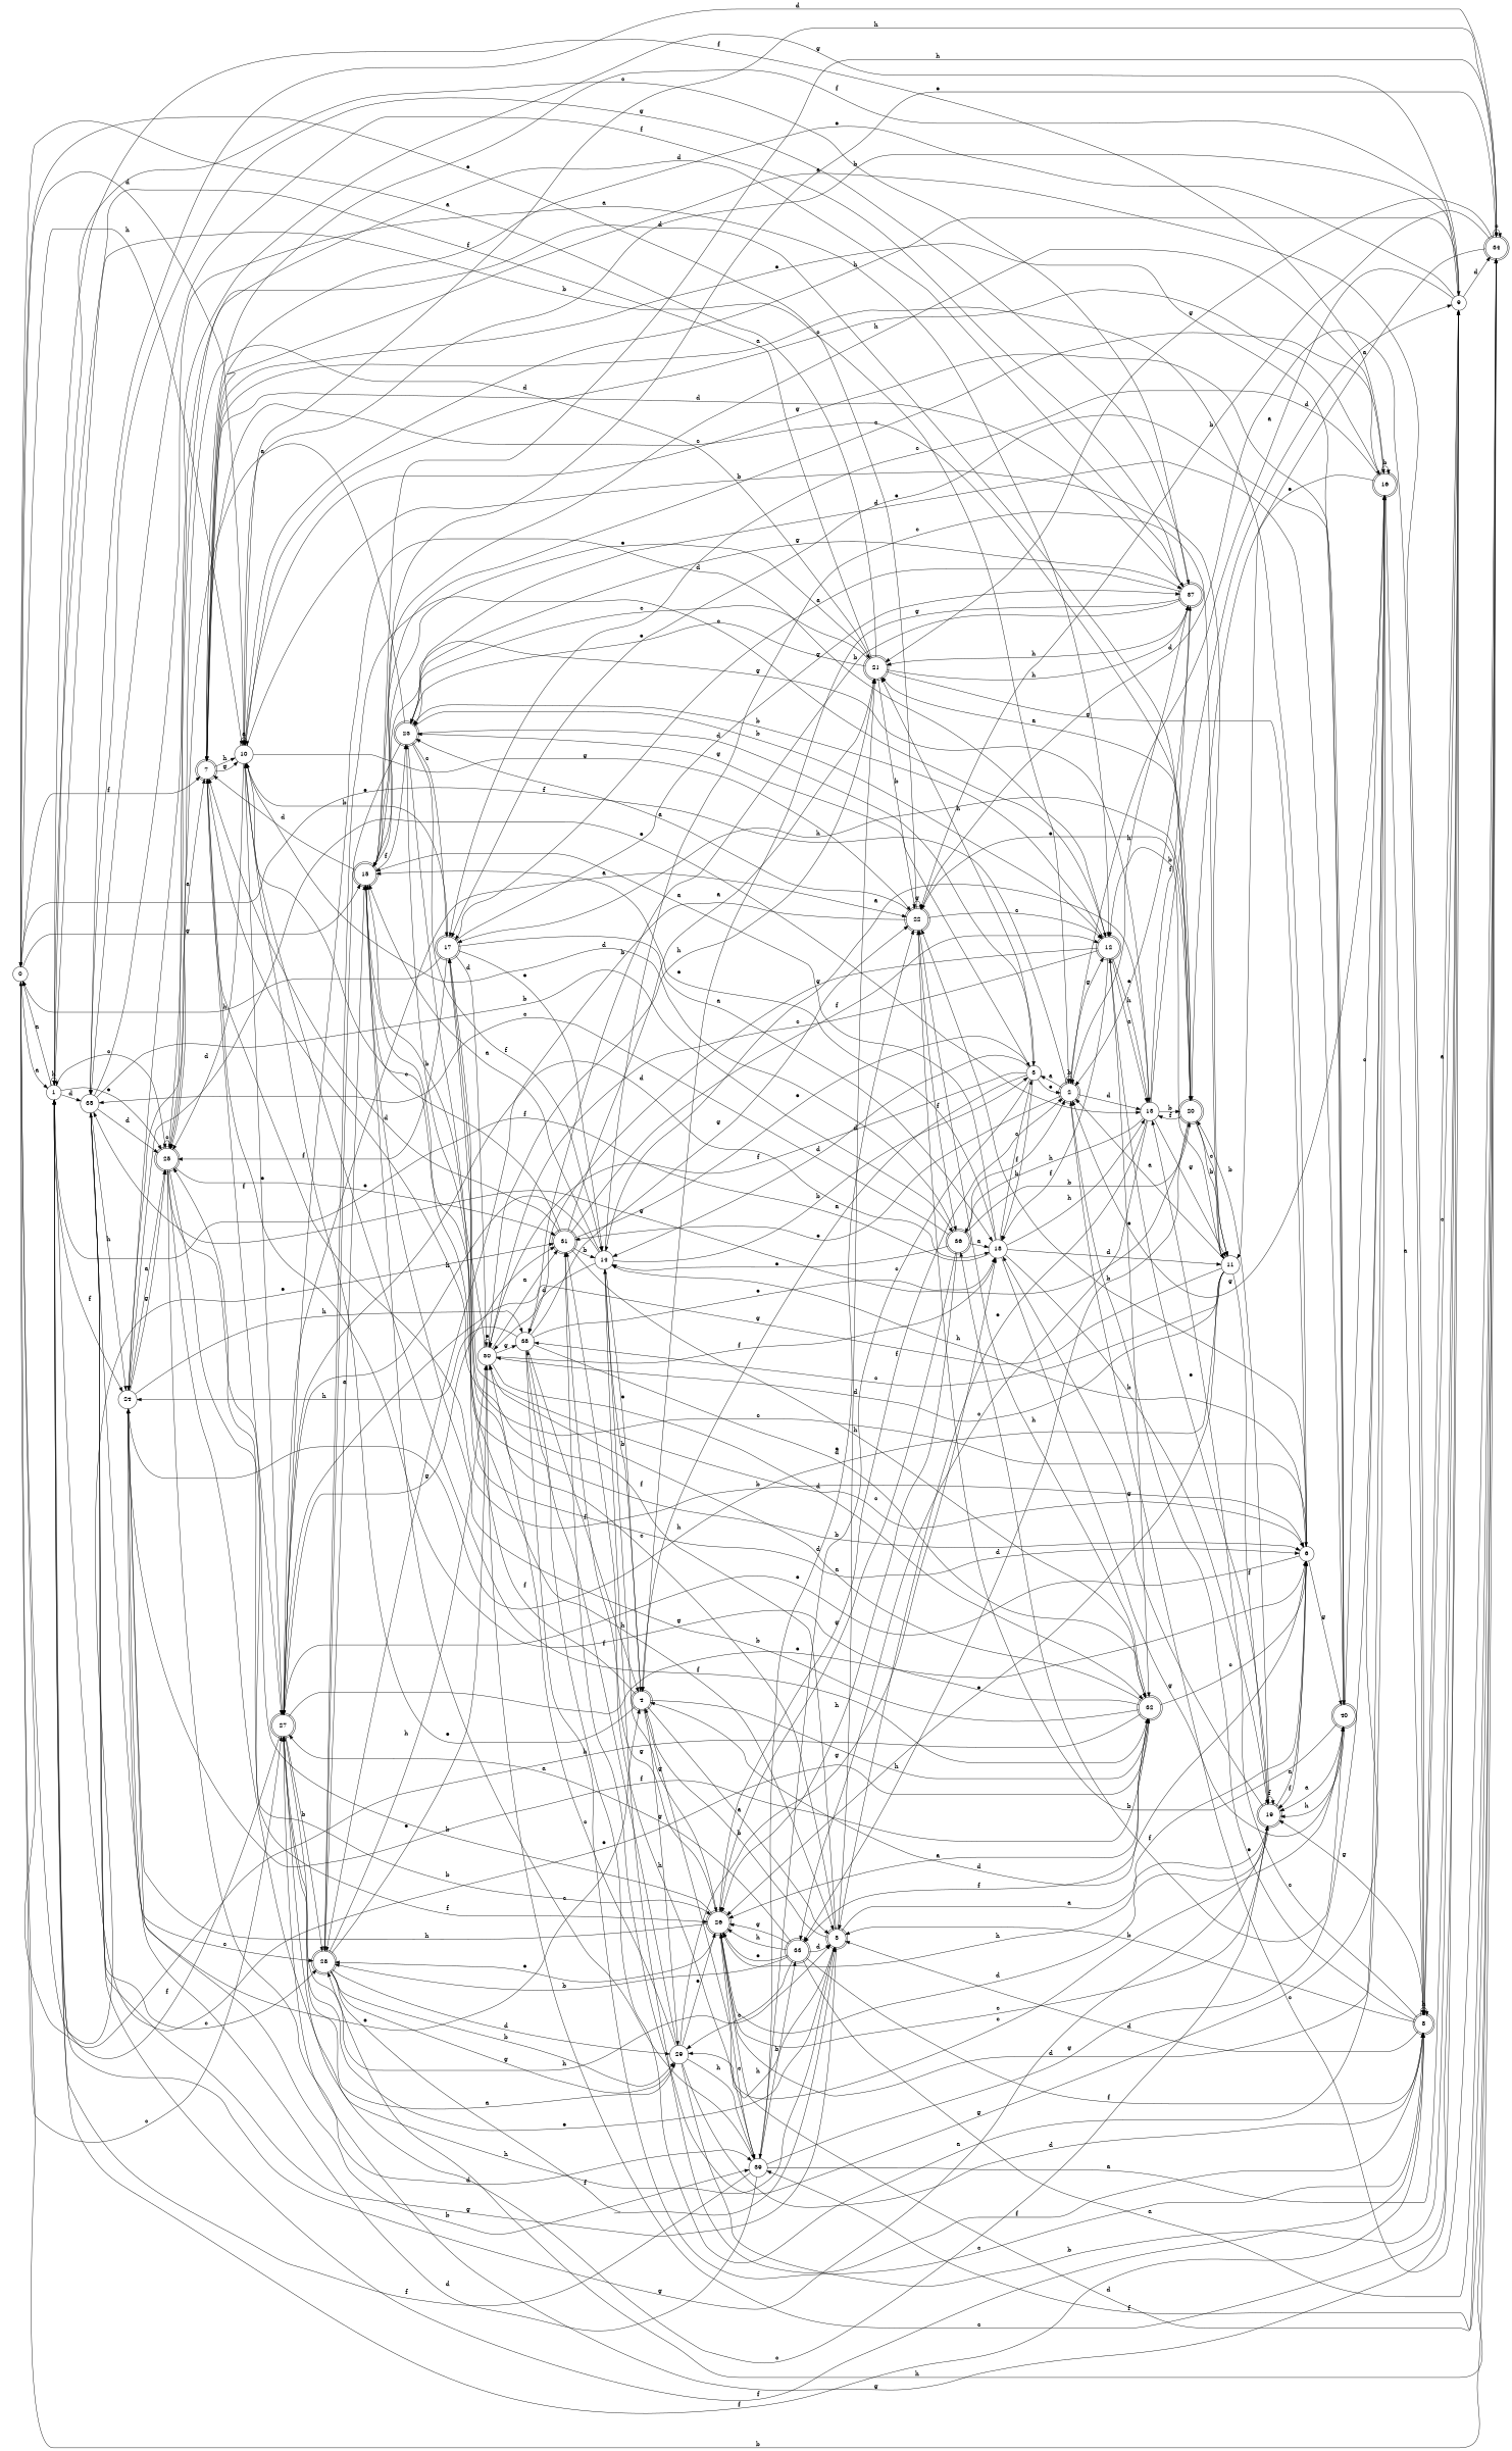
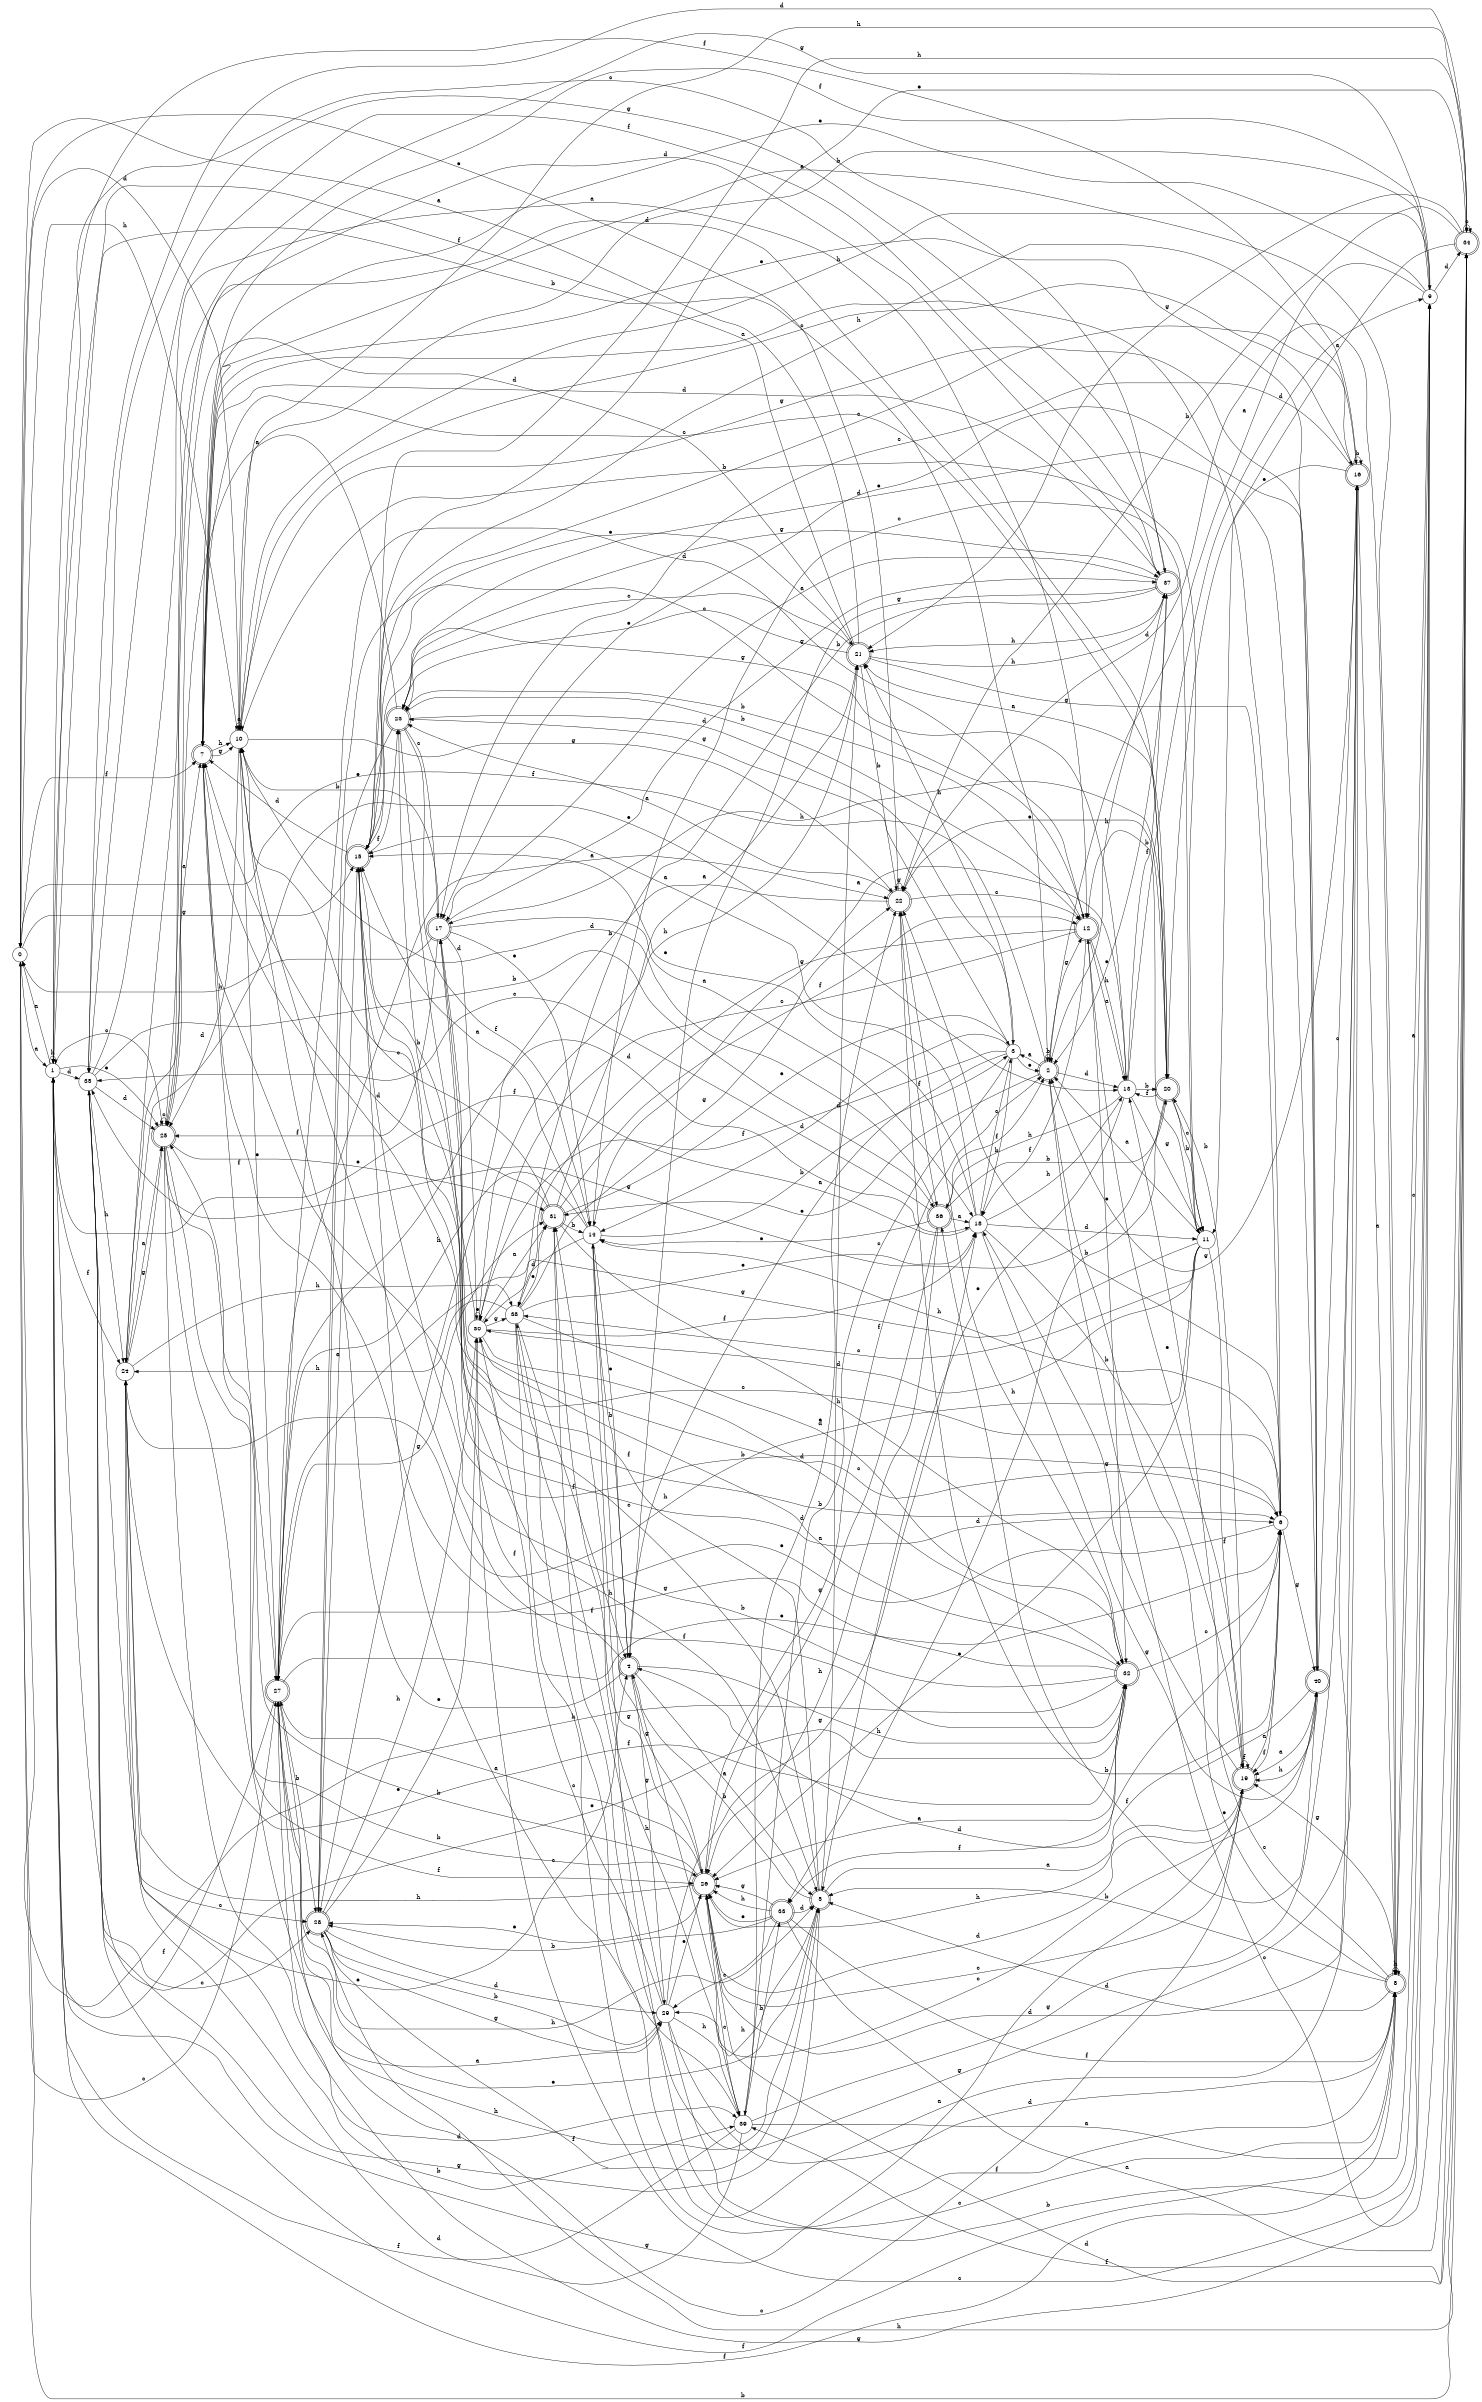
  digraph {
    rankdir=LR
    node [color=black fillcolor=white shape=doublecircle style="rounded,filled"]
    n1 [label=0 shape=circle style=filled]
    n2 [label=1 shape=circle style=filled]
    n3 [label=7]
    n4 [label=10 shape=circle style=filled]
    n5 [label=15]
    n6 [label=27]
    n7 [label=31]
    n8 [label=34]
    n9 [label=2]
    n10 [label=19]
    n11 [label=24 shape=circle style=filled]
    n12 [label=25]
    n13 [label=35 shape=circle style=filled]
    n14 [label=8]
    n15 [label=37]
    n16 [label=40]
    n17 [label=6 shape=circle style=filled]
    n18 [label=20]
    n19 [label=32]
    n20 [label=22]
    n21 [label=11 shape=circle style=filled]
    n22 [label=16]
    n23 [label=13 shape=circle style=filled]
    n24 [label=21]
    n25 [label=23]
    n26 [label=18 shape=circle style=filled]
    n27 [label=5]
    n28 [label=28]
    n29 [label=3 shape=circle style=filled]
    n30 [label=12]
    n31 [label=14 shape=circle style=filled]
    n32 [label=39 shape=circle style=filled]
    n33 [label=9 shape=circle style=filled]
    n34 [label=26]
    n35 [label=38 shape=circle style=filled]
    n36 [label=4]
    n37 [label=30 shape=circle style=filled]
    n38 [label=33]
    n39 [label=36]
    n40 [label=17]
    n41 [label=29 shape=circle style=filled]
    n1 -> n2 [label=a]
    n1 -> n3 [label=f]
    n1 -> n4 [label=d]
    n1 -> n4 [label=h]
    n1 -> n5 [label=g]
    n1 -> n6 [label=c]
-   n1 -> n7 [label=e]
+   n35 -> n7 [label=e]
    n1 -> n8 [label=b]
    n2 -> n1 [label=a]
    n2 -> n2 [label=h]
    n2 -> n9 [label=b]
    n2 -> n10 [label=g]
    n2 -> n11 [label=f]
    n2 -> n12 [label=c]
    n2 -> n12 [label=e]
    n2 -> n13 [label=d]
    n3 -> n4 [label=g]
    n3 -> n4 [label=h]
    n3 -> n6 [label=f]
    n3 -> n14 [label=a]
    n3 -> n15 [label=d]
    n3 -> n16 [label=e]
    n3 -> n17 [label=b]
    n3 -> n18 [label=c]
    n4 -> n4 [label=a]
    n4 -> n6 [label=e]
    n4 -> n8 [label=h]
    n4 -> n12 [label=d]
    n4 -> n19 [label=f]
    n4 -> n20 [label=g]
    n4 -> n21 [label=b]
    n4 -> n22 [label=c]
    n5 -> n3 [label=d]
    n5 -> n8 [label=h]
    n5 -> n17 [label=a]
    n5 -> n17 [label=b]
    n5 -> n22 [label=c]
    n5 -> n23 [label=g]
    n5 -> n24 [label=e]
    n5 -> n25 [label=f]
    n6 -> n2 [label=f]
    n6 -> n7 [label=g]
    n6 -> n10 [label=c]
    n6 -> n17 [label=e]
    n6 -> n20 [label=a]
    n6 -> n26 [label=d]
    n6 -> n27 [label=h]
    n6 -> n28 [label=b]
    n7 -> n3 [label=d]
    n7 -> n4 [label=c]
    n7 -> n19 [label=h]
    n7 -> n22 [label=g]
    n7 -> n24 [label=a]
    n7 -> n29 [label=e]
    n7 -> n30 [label=f]
    n7 -> n31 [label=b]
    n8 -> n5 [label=e]
    n8 -> n8 [label=c]
    n8 -> n13 [label=d]
    n8 -> n20 [label=b]
    n8 -> n21 [label=a]
    n8 -> n24 [label=g]
    n8 -> n28 [label=h]
    n8 -> n32 [label=f]
    n9 -> n1 [label=f]
    n9 -> n7 [label=e]
    n9 -> n8 [label=c]
    n9 -> n9 [label=b]
    n9 -> n15 [label=h]
    n9 -> n23 [label=d]
    n9 -> n29 [label=a]
    n9 -> n30 [label=g]
    n10 -> n10 [label=f]
    n10 -> n17 [label=a]
    n10 -> n18 [label=b]
    n10 -> n26 [label=g]
    n10 -> n30 [label=e]
    n10 -> n34 [label=c]
    n10 -> n34 [label=d]
    n10 -> n34 [label=h]
    n11 -> n12 [label=a]
    n11 -> n12 [label=g]
    n11 -> n19 [label=f]
    n11 -> n23 [label=e]
    n11 -> n28 [label=c]
    n11 -> n32 [label=b]
    n11 -> n35 [label=h]
    n12 -> n3 [label=a]
    n12 -> n7 [label=e]
    n12 -> n12 [label=c]
    n12 -> n27 [label=h]
    n12 -> n32 [label=d]
    n12 -> n33 [label=g]
    n12 -> n34 [label=b]
    n12 -> n34 [label=f]
    n13 -> n11 [label=h]
    n13 -> n12 [label=d]
    n13 -> n14 [label=f]
    n13 -> n15 [label=g]
    n13 -> n28 [label=c]
    n13 -> n30 [label=a]
    n13 -> n36 [label=e]
    n13 -> n39 [label=b]
    n14 -> n2 [label=f]
    n14 -> n9 [label=e]
    n14 -> n10 [label=g]
    n14 -> n14 [label=h]
    n14 -> n23 [label=c]
    n14 -> n27 [label=b]
    n14 -> n27 [label=d]
    n14 -> n33 [label=a]
    n15 -> n2 [label=c]
    n15 -> n9 [label=e]
    n15 -> n12 [label=d]
    n15 -> n13 [label=f]
    n15 -> n24 [label=h]
    n15 -> n35 [label=b]
    n15 -> n36 [label=g]
    n15 -> n40 [label=a]
    n16 -> n4 [label=g]
    n16 -> n10 [label=a]
    n16 -> n10 [label=h]
    n16 -> n20 [label=b]
    n16 -> n22 [label=c]
    n16 -> n25 [label=d]
    n16 -> n39 [label=f]
    n16 -> n40 [label=e]
    n17 -> n3 [label=a]
    n17 -> n3 [label=c]
    n17 -> n6 [label=e]
    n17 -> n10 [label=f]
    n17 -> n16 [label=g]
    n17 -> n20 [label=b]
    n17 -> n31 [label=h]
    n17 -> n36 [label=d]
    n18 -> n11 [label=d]
    n18 -> n13 [label=g]
    n18 -> n20 [label=e]
    n18 -> n21 [label=b]
    n18 -> n21 [label=c]
    n18 -> n23 [label=f]
    n18 -> n24 [label=a]
    n18 -> n38 [label=d]
    n18 -> n40 [label=h]
    n19 -> n1 [label=h]
    n19 -> n2 [label=e]
    n19 -> n3 [label=g]
    n19 -> n5 [label=b]
    n19 -> n17 [label=c]
    n19 -> n20 [label=h]
    n19 -> n34 [label=a]
    n19 -> n37 [label=d]
    n19 -> n38 [label=f]
    n20 -> n1 [label=e]
    n20 -> n14 [label=d]
    n20 -> n20 [label=g]
    n20 -> n25 [label=a]
    n20 -> n28 [label=b]
    n20 -> n30 [label=c]
    n20 -> n39 [label=f]
    n21 -> n6 [label=g]
    n21 -> n9 [label=a]
    n21 -> n10 [label=f]
    n21 -> n11 [label=h]
    n21 -> n30 [label=b]
    n21 -> n34 [label=e]
    n21 -> n35 [label=c]
    n21 -> n37 [label=d]
    n22 -> n2 [label=f]
    n22 -> n5 [label=h]
    n22 -> n9 [label=g]
    n22 -> n14 [label=a]
    n22 -> n18 [label=e]
    n22 -> n22 [label=b]
    n22 -> n34 [label=d]
    n22 -> n40 [label=c]
    n23 -> n15 [label=f]
    n23 -> n18 [label=b]
    n23 -> n21 [label=g]
    n23 -> n27 [label=e]
    n23 -> n31 [label=a]
    n23 -> n33 [label=d]
-   n23 -> n38 [label=c]
    n23 -> n39 [label=h]
    n24 -> n1 [label=a]
    n24 -> n2 [label=f]
    n24 -> n12 [label=d]
    n24 -> n15 [label=h]
    n24 -> n17 [label=g]
    n24 -> n20 [label=b]
    n24 -> n25 [label=c]
    n24 -> n25 [label=e]
    n25 -> n11 [label=a]
    n25 -> n15 [label=g]
    n25 -> n27 [label=h]
    n25 -> n28 [label=e]
    n25 -> n29 [label=d]
    n25 -> n30 [label=b]
    n25 -> n31 [label=f]
    n25 -> n40 [label=c]
    n26 -> n2 [label=f]
    n26 -> n5 [label=a]
    n26 -> n5 [label=e]
    n26 -> n10 [label=b]
    n26 -> n16 [label=g]
    n26 -> n21 [label=d]
    n26 -> n23 [label=h]
    n26 -> n29 [label=c]
    n27 -> n6 [label=e]
    n27 -> n13 [label=g]
    n27 -> n17 [label=a]
    n27 -> n24 [label=d]
    n27 -> n36 [label=b]
    n27 -> n40 [label=c]
    n27 -> n40 [label=f]
    n27 -> n41 [label=h]
    n28 -> n5 [label=a]
    n28 -> n27 [label=f]
    n28 -> n30 [label=c]
    n28 -> n37 [label=e]
    n28 -> n37 [label=h]
    n28 -> n41 [label=b]
    n28 -> n41 [label=d]
    n28 -> n41 [label=g]
    n29 -> n9 [label=e]
    n29 -> n24 [label=h]
    n29 -> n25 [label=g]
    n29 -> n26 [label=b]
    n29 -> n31 [label=d]
    n29 -> n32 [label=c]
    n29 -> n36 [label=a]
    n29 -> n37 [label=f]
    n30 -> n6 [label=d]
    n30 -> n19 [label=e]
    n30 -> n23 [label=a]
    n30 -> n23 [label=h]
    n30 -> n25 [label=b]
    n30 -> n26 [label=f]
    n30 -> n35 [label=g]
    n30 -> n37 [label=c]
    n31 -> n5 [label=a]
    n31 -> n6 [label=h]
    n31 -> n14 [label=f]
    n31 -> n21 [label=c]
    n31 -> n29 [label=b]
    n31 -> n34 [label=g]
    n31 -> n36 [label=e]
    n31 -> n37 [label=d]
    n32 -> n2 [label=f]
    n32 -> n5 [label=c]
    n32 -> n7 [label=h]
    n32 -> n11 [label=d]
    n32 -> n20 [label=e]
    n32 -> n22 [label=g]
    n32 -> n33 [label=a]
    n32 -> n38 [label=b]
    n33 -> n3 [label=e]
    n33 -> n3 [label=f]
    n33 -> n4 [label=b]
    n33 -> n4 [label=h]
    n33 -> n6 [label=g]
    n33 -> n8 [label=d]
    n33 -> n9 [label=a]
    n33 -> n14 [label=c]
-   n38 -> n6 [label=a]
+   n34 -> n6 [label=a]
    n34 -> n7 [label=g]
    n34 -> n8 [label=d]
    n34 -> n9 [label=f]
    n34 -> n11 [label=h]
    n34 -> n12 [label=b]
    n34 -> n28 [label=e]
    n34 -> n32 [label=c]
    n35 -> n11 [label=h]
    n35 -> n14 [label=c]
    n35 -> n19 [label=d]
    n35 -> n20 [label=g]
    n35 -> n22 [label=a]
    n35 -> n26 [label=e]
    n35 -> n36 [label=f]
    n36 -> n4 [label=e]
    n36 -> n16 [label=c]
    n36 -> n19 [label=h]
    n36 -> n25 [label=f]
    n36 -> n27 [label=a]
    n36 -> n31 [label=b]
    n36 -> n41 [label=g]
    n37 -> n5 [label=b]
    n37 -> n7 [label=a]
    n37 -> n19 [label=d]
    n37 -> n24 [label=h]
    n37 -> n26 [label=f]
    n37 -> n33 [label=c]
    n37 -> n35 [label=g]
    n37 -> n37 [label=e]
    n38 -> n8 [label=a]
    n38 -> n14 [label=f]
    n38 -> n27 [label=d]
    n38 -> n28 [label=b]
    n38 -> n34 [label=e]
    n38 -> n34 [label=g]
    n38 -> n34 [label=h]
    n38 -> n41 [label=c]
    n39 -> n4 [label=d]
    n39 -> n9 [label=f]
    n39 -> n13 [label=c]
    n39 -> n18 [label=b]
    n39 -> n26 [label=a]
    n39 -> n31 [label=e]
    n39 -> n34 [label=g]
    n39 -> n34 [label=h]
    n40 -> n1 [label=h]
    n40 -> n4 [label=b]
    n40 -> n12 [label=f]
    n40 -> n15 [label=g]
    n40 -> n17 [label=c]
    n40 -> n26 [label=a]
    n40 -> n31 [label=e]
    n40 -> n37 [label=d]
    n41 -> n6 [label=a]
    n41 -> n14 [label=d]
    n41 -> n26 [label=g]
    n41 -> n32 [label=h]
    n41 -> n33 [label=b]
    n41 -> n34 [label=e]
    n41 -> n35 [label=f]
    n41 -> n37 [label=c]
  }
